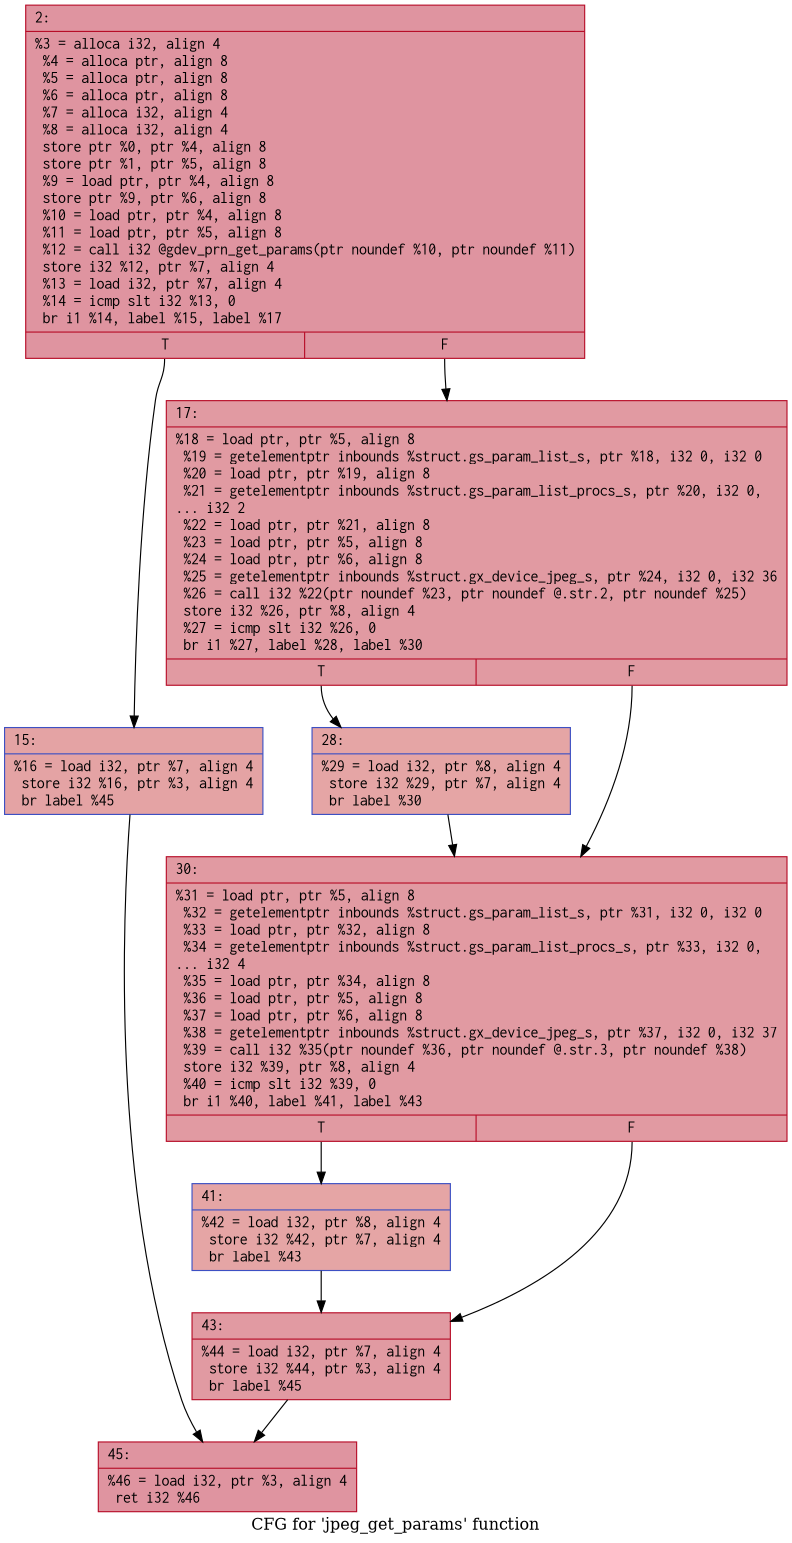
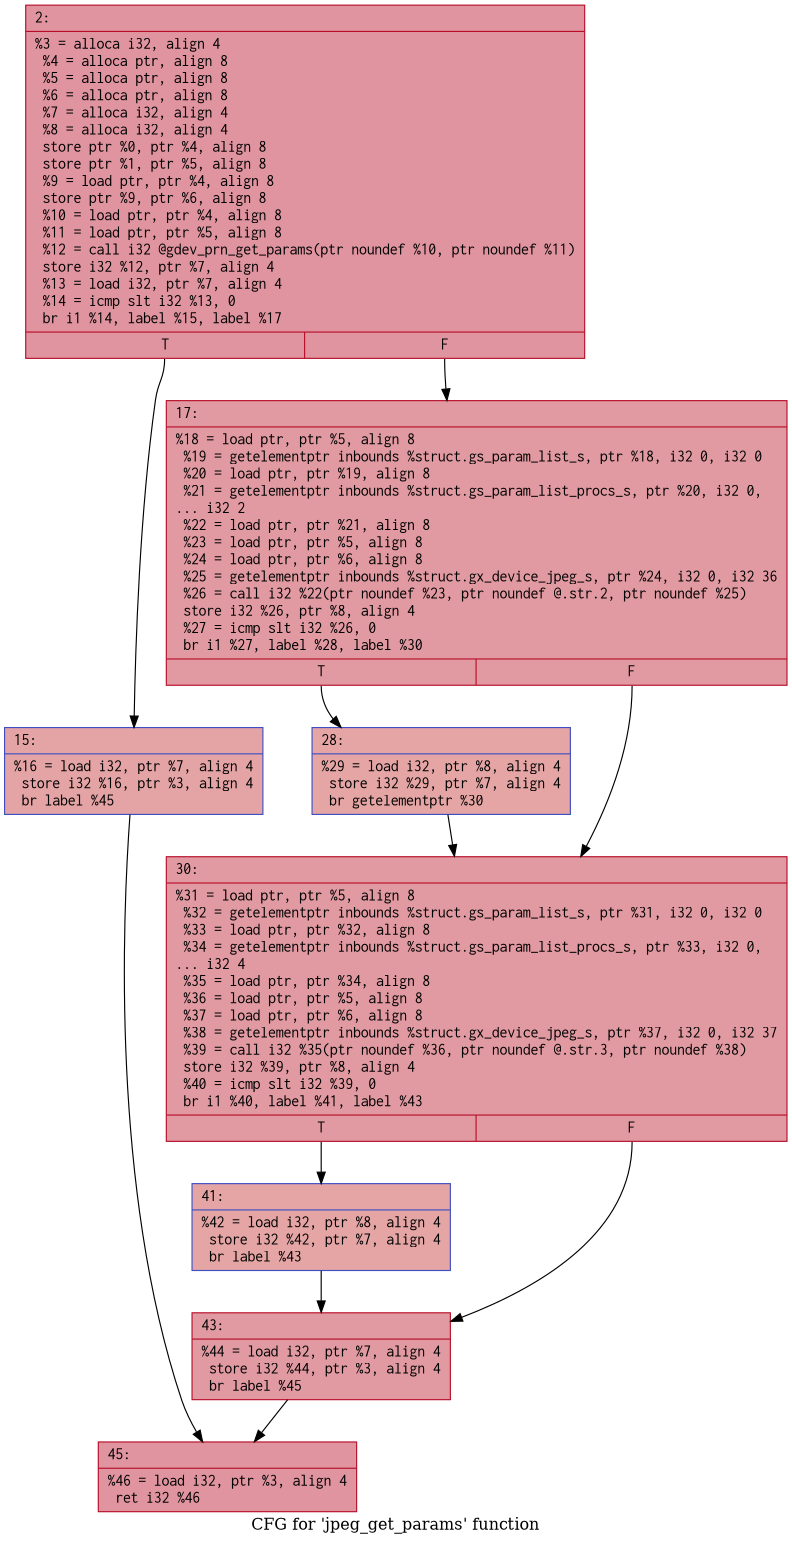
  digraph {
    label="CFG for 'jpeg_get_params' function"
    node [color="#b70d28ff" fillcolor="#bb1b2c70" fontname=Courier shape=record style=filled]
    n1 [fillcolor="#b70d2870" label="{2:\l|  %3 = alloca i32, align 4\l  %4 = alloca ptr, align 8\l  %5 = alloca ptr, align 8\l  %6 = alloca ptr, align 8\l  %7 = alloca i32, align 4\l  %8 = alloca i32, align 4\l  store ptr %0, ptr %4, align 8\l  store ptr %1, ptr %5, align 8\l  %9 = load ptr, ptr %4, align 8\l  store ptr %9, ptr %6, align 8\l  %10 = load ptr, ptr %4, align 8\l  %11 = load ptr, ptr %5, align 8\l  %12 = call i32 @gdev_prn_get_params(ptr noundef %10, ptr noundef %11)\l  store i32 %12, ptr %7, align 4\l  %13 = load i32, ptr %7, align 4\l  %14 = icmp slt i32 %13, 0\l  br i1 %14, label %15, label %17\l|{<s0>T|<s1>F}}"]
    n2 [color="#3d50c3ff" fillcolor="#c32e3170" label="{15:\l|  %16 = load i32, ptr %7, align 4\l  store i32 %16, ptr %3, align 4\l  br label %45\l}"]
    n3 [label="{17:\l|  %18 = load ptr, ptr %5, align 8\l  %19 = getelementptr inbounds %struct.gs_param_list_s, ptr %18, i32 0, i32 0\l  %20 = load ptr, ptr %19, align 8\l  %21 = getelementptr inbounds %struct.gs_param_list_procs_s, ptr %20, i32 0,\l... i32 2\l  %22 = load ptr, ptr %21, align 8\l  %23 = load ptr, ptr %5, align 8\l  %24 = load ptr, ptr %6, align 8\l  %25 = getelementptr inbounds %struct.gx_device_jpeg_s, ptr %24, i32 0, i32 36\l  %26 = call i32 %22(ptr noundef %23, ptr noundef @.str.2, ptr noundef %25)\l  store i32 %26, ptr %8, align 4\l  %27 = icmp slt i32 %26, 0\l  br i1 %27, label %28, label %30\l|{<s0>T|<s1>F}}"]
    n4 [fillcolor="#b70d2870" label="{45:\l|  %46 = load i32, ptr %3, align 4\l  ret i32 %46\l}"]
-   n5 [color="#3d50c3ff" fillcolor="#c5333470" label="{28:\l|  %29 = load i32, ptr %8, align 4\l  store i32 %29, ptr %7, align 4\l  br label %30\l}"]
+   n5 [color="#3d50c3ff" fillcolor="#c5333470" label="{28:\l|  %29 = load i32, ptr %8, align 4\l  store i32 %29, ptr %7, align 4\l  br getelementptr %30\l}"]
    n6 [label="{30:\l|  %31 = load ptr, ptr %5, align 8\l  %32 = getelementptr inbounds %struct.gs_param_list_s, ptr %31, i32 0, i32 0\l  %33 = load ptr, ptr %32, align 8\l  %34 = getelementptr inbounds %struct.gs_param_list_procs_s, ptr %33, i32 0,\l... i32 4\l  %35 = load ptr, ptr %34, align 8\l  %36 = load ptr, ptr %5, align 8\l  %37 = load ptr, ptr %6, align 8\l  %38 = getelementptr inbounds %struct.gx_device_jpeg_s, ptr %37, i32 0, i32 37\l  %39 = call i32 %35(ptr noundef %36, ptr noundef @.str.3, ptr noundef %38)\l  store i32 %39, ptr %8, align 4\l  %40 = icmp slt i32 %39, 0\l  br i1 %40, label %41, label %43\l|{<s0>T|<s1>F}}"]
    n7 [color="#3d50c3ff" fillcolor="#c5333470" label="{41:\l|  %42 = load i32, ptr %8, align 4\l  store i32 %42, ptr %7, align 4\l  br label %43\l}"]
    n8 [label="{43:\l|  %44 = load i32, ptr %7, align 4\l  store i32 %44, ptr %3, align 4\l  br label %45\l}"]
    n1 -> n2 [tailport=s0]
    n1 -> n3 [tailport=s1]
    n2 -> n4
    n3 -> n5 [tailport=s0]
    n3 -> n6 [tailport=s1]
    n5 -> n6
    n6 -> n7 [tailport=s0]
    n6 -> n8 [tailport=s1]
    n7 -> n8
    n8 -> n4
  }
